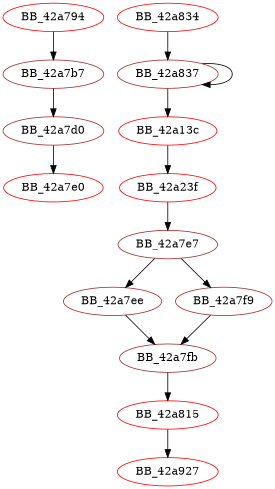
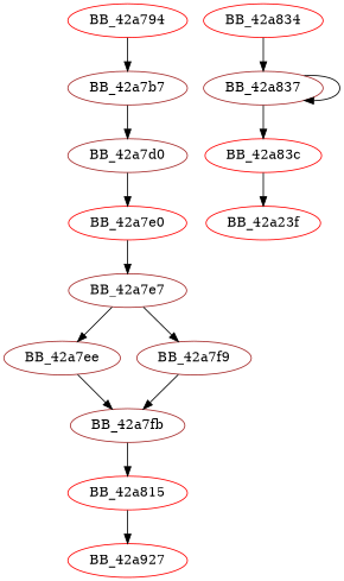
  digraph {
    node [color=red]
    BB_42a794
    BB_42a7b7 [color=brown]
    BB_42a7d0 [color=brown]
    BB_42a7e0
    BB_42a7e7 [color=brown]
    BB_42a7ee [color=brown]
    BB_42a7f9 [color=brown]
    BB_42a7fb [color=brown]
    BB_42a815
    n10 [label=BB_42a927]
    BB_42a834
    BB_42a837 [color=brown]
    n13 [label=BB_42a23f]
-   BB_42a83c [label=BB_42a13c]
+   BB_42a83c
    BB_42a794 -> BB_42a7b7
    BB_42a7b7 -> BB_42a7d0
    BB_42a7d0 -> BB_42a7e0
-   n13 -> BB_42a7e7
+   BB_42a7e0 -> BB_42a7e7
    BB_42a7e7 -> BB_42a7ee
    BB_42a7e7 -> BB_42a7f9
    BB_42a7ee -> BB_42a7fb
    BB_42a7f9 -> BB_42a7fb
    BB_42a7fb -> BB_42a815
    BB_42a815 -> n10
    BB_42a834 -> BB_42a837
    BB_42a837 -> BB_42a837
    BB_42a837 -> BB_42a83c
    BB_42a83c -> n13
  }
